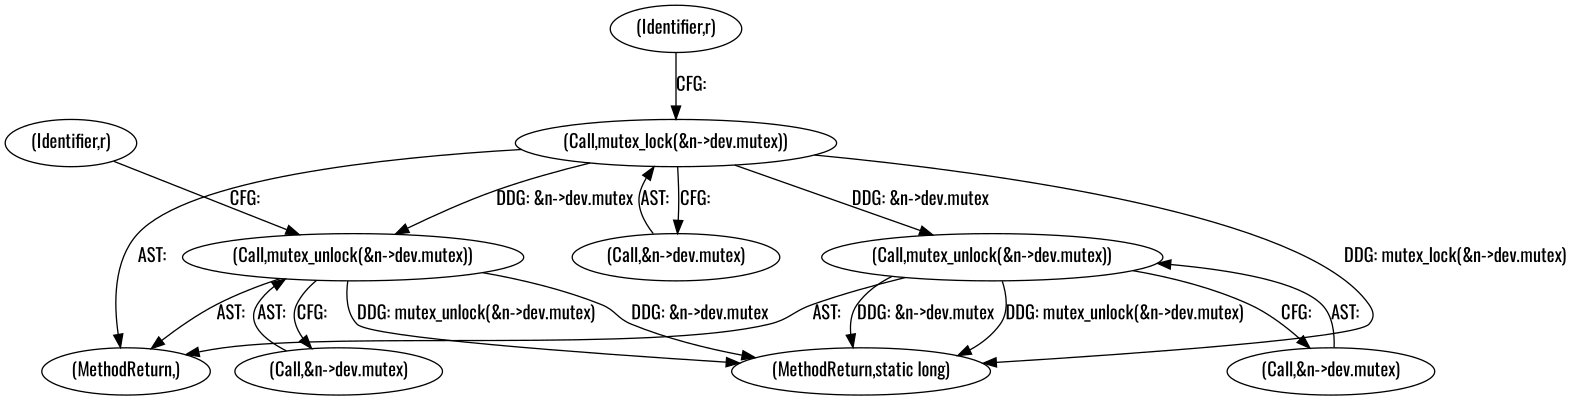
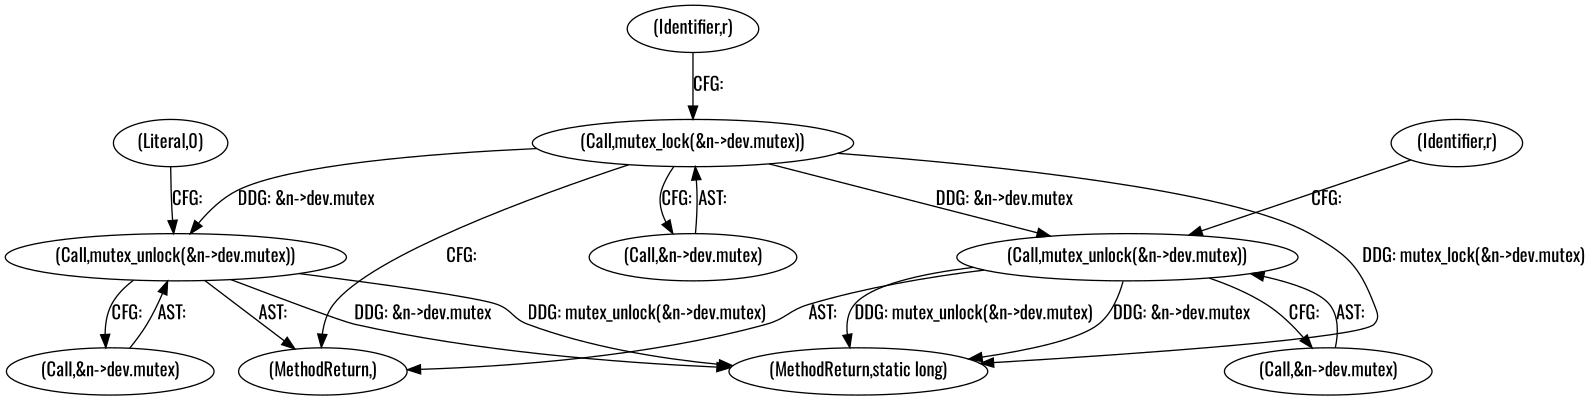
  digraph {
    fontname=Oswald
    node [fontname=Oswald]
    edge [fontname=Oswald]
    n1 [label="(Call,mutex_lock(&n->dev.mutex))"]
    n2 [label="(Call,mutex_unlock(&n->dev.mutex))"]
    n3 [label="(Call,mutex_unlock(&n->dev.mutex))"]
    n4 [label="(MethodReturn,static long)"]
    n5 [label="(Call,&n->dev.mutex)"]
    n6 [label="(MethodReturn,)"]
    n7 [label="(Call,&n->dev.mutex)"]
    n8 [label="(Call,&n->dev.mutex)"]
+   n9 [label="(Literal,0)"]
    n10 [label="(Identifier,r)"]
    n11 [label="(Identifier,r)"]
    n1 -> n2 [label="DDG: &n->dev.mutex"]
    n1 -> n3 [label="DDG: &n->dev.mutex"]
    n1 -> n4 [label="DDG: mutex_lock(&n->dev.mutex)"]
    n1 -> n5 [label="CFG: "]
-   n1 -> n6 [label="AST: "]
+   n1 -> n6 [label="CFG: "]
    n2 -> n4 [label="DDG: mutex_unlock(&n->dev.mutex)"]
    n2 -> n4 [label="DDG: &n->dev.mutex"]
    n2 -> n6 [label="AST: "]
    n2 -> n7 [label="CFG: "]
    n3 -> n4 [label="DDG: &n->dev.mutex"]
    n3 -> n4 [label="DDG: mutex_unlock(&n->dev.mutex)"]
    n3 -> n6 [label="AST: "]
    n3 -> n8 [label="CFG: "]
    n5 -> n1 [label="AST: "]
    n7 -> n2 [label="AST: "]
    n8 -> n3 [label="AST: "]
+   n9 -> n2 [label="CFG: "]
    n10 -> n3 [label="CFG: "]
    n11 -> n1 [label="CFG: "]
  }
